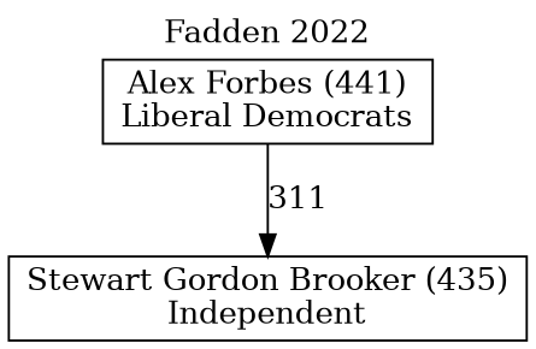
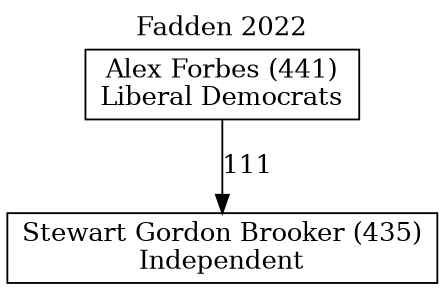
  digraph {
    label="Fadden 2022"
    labelloc=t
    mclimit=10
    node [shape=box]
    n1 [label="Stewart Gordon Brooker (435)\nIndependent"]
    n2 [label="Alex Forbes (441)\nLiberal Democrats"]
-   n2 -> n1 [label=311]
+   n2 -> n1 [label=111]
  }
